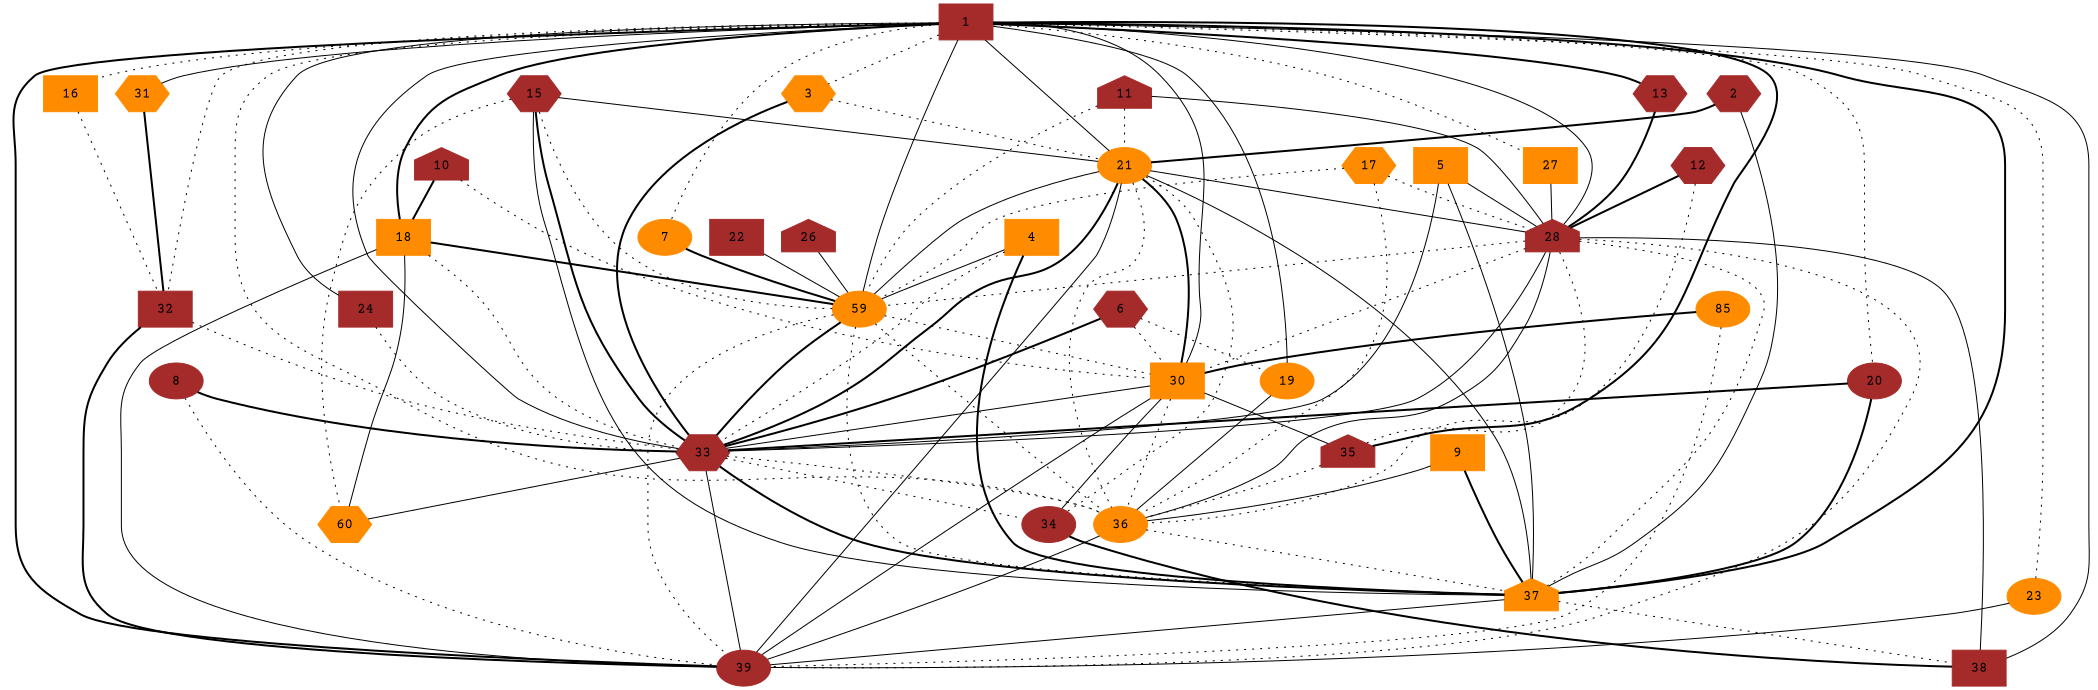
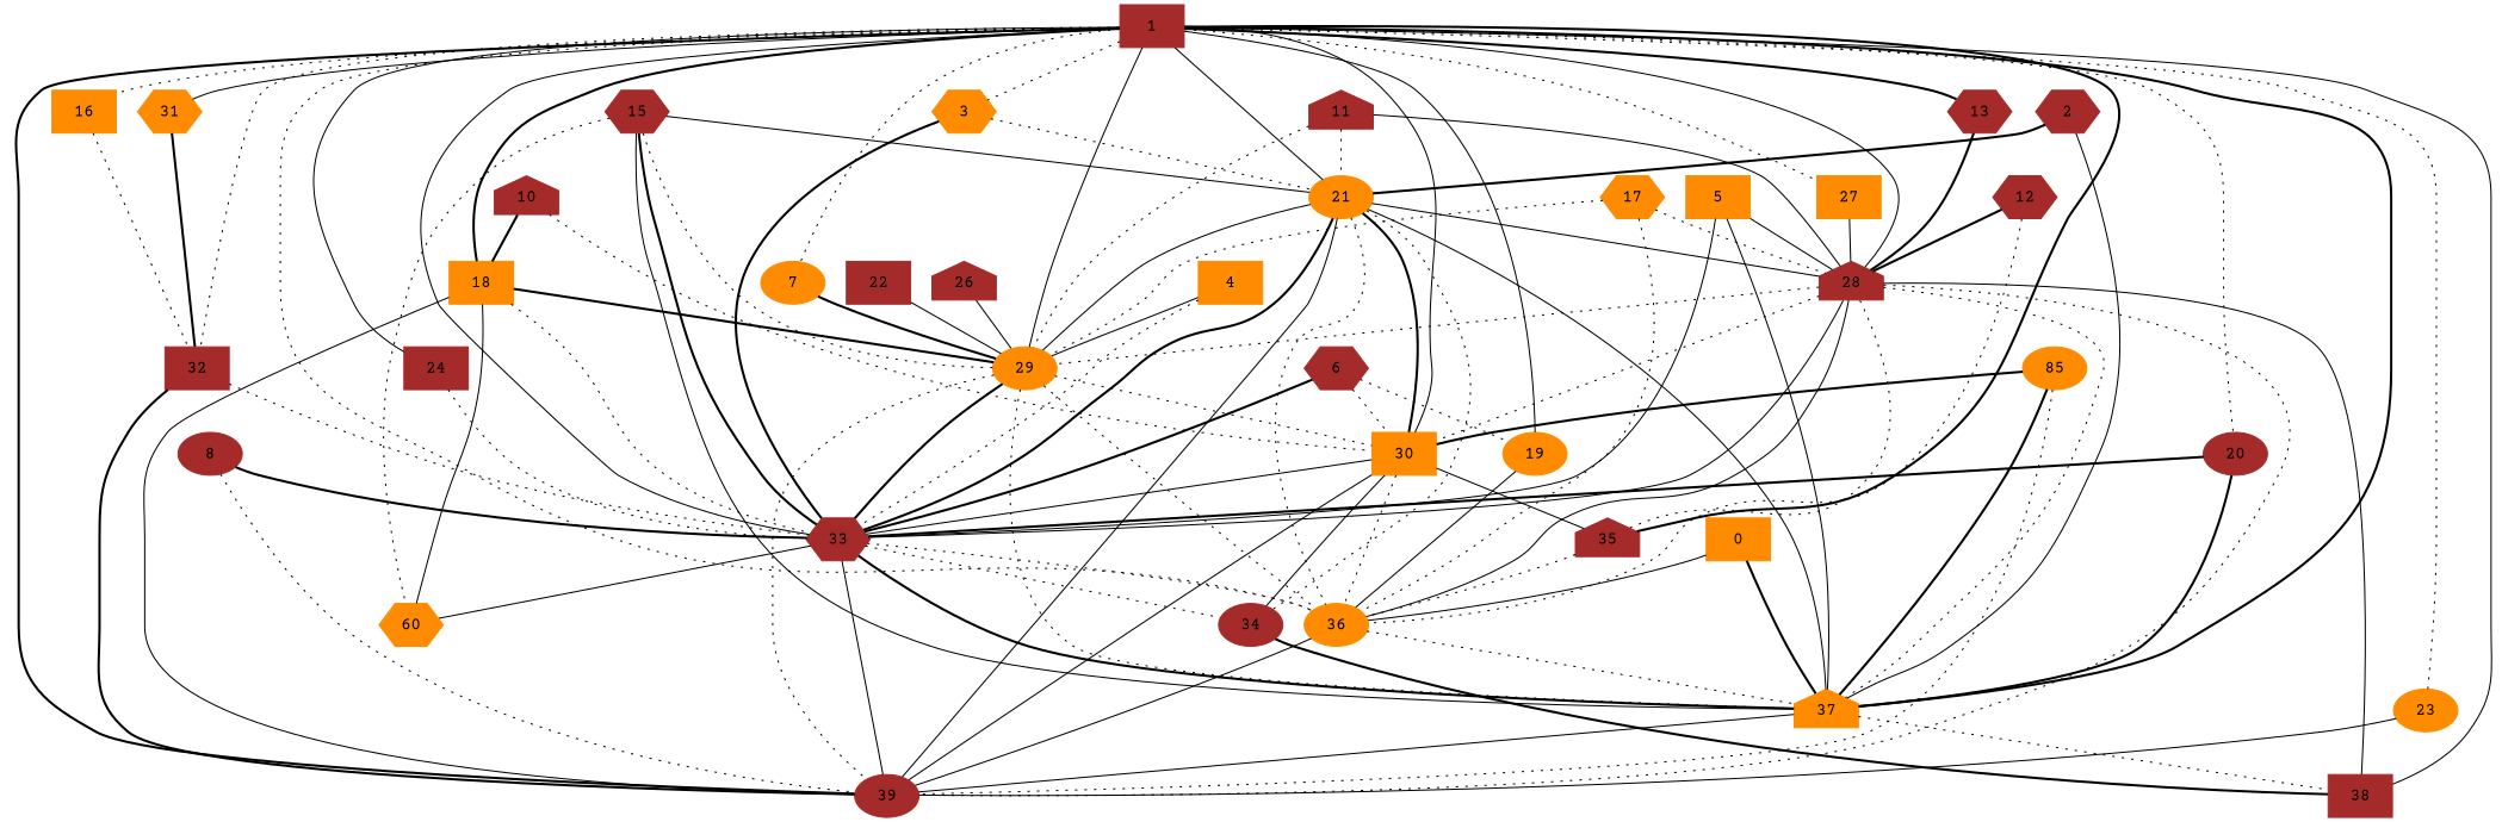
  graph {
    fontname="Courier Prime"
    node [color=brown fontname="Courier Prime" shape=box style=filled]
    edge [fontname="Courier Prime" style=dotted weight=1.0]
    3 [color=darkorange shape=hexagon]
    1
    7 [color=darkorange shape=ellipse]
    13 [shape=hexagon]
    16 [color=darkorange]
    18 [color=darkorange]
    19 [color=darkorange shape=ellipse]
    20 [shape=ellipse]
    21 [color=darkorange shape=ellipse]
    23 [color=darkorange shape=ellipse]
    24
    27 [color=darkorange]
    28 [shape=house]
-   29 [color=darkorange shape=ellipse label=59]
+   29 [color=darkorange shape=ellipse]
    30 [color=darkorange]
    31 [color=darkorange shape=hexagon]
    32
    33 [shape=hexagon]
    35 [shape=house]
    36 [color=darkorange shape=ellipse]
    37 [color=darkorange shape=house]
    38
    39 [shape=ellipse]
    n24 [color=darkorange label=60 shape=hexagon]
    34 [shape=ellipse]
    2 [shape=hexagon]
    4 [color=darkorange]
    5 [color=darkorange]
    6 [shape=hexagon]
    8 [shape=ellipse]
-   9 [color=darkorange]
+   9 [color=darkorange label=0]
    10 [shape=house]
    11 [shape=house]
    12 [shape=hexagon]
    15 [shape=hexagon]
    17 [color=darkorange shape=hexagon]
    22
    n38 [color=darkorange label=85 shape=ellipse]
    26 [shape=house]
    3 -- 21
    3 -- 33 [style=bold]
    1 -- 3
    1 -- 7
    1 -- 13 [style=bold weight=2.0]
    1 -- 16
    1 -- 18 [style=bold]
    1 -- 19 [style=solid]
    1 -- 20
    1 -- 21 [style=solid weight=2.0]
    1 -- 23
    1 -- 24 [style=solid]
    1 -- 27
    1 -- 28 [style=solid weight=2.0]
    1 -- 29 [style=solid weight=2.0]
    1 -- 30 [style=solid weight=4.0]
    1 -- 31 [style=solid]
    1 -- 32
    1 -- 33 [style=solid weight=4.0]
    1 -- 35 [style=bold]
    1 -- 36 [weight=3.0]
    1 -- 37 [style=bold weight=2.0]
    1 -- 38 [style=solid weight=2.0]
    1 -- 39 [style=bold weight=3.0]
    7 -- 29 [style=bold]
    13 -- 28 [style=bold]
    16 -- 32
    18 -- 29 [style=bold]
    18 -- 33
    18 -- 39 [style=solid]
    18 -- n24 [style=solid]
    19 -- 36 [style=solid]
    20 -- 33 [style=bold]
    20 -- 37 [style=bold weight=2.0]
    21 -- 28 [style=solid]
    21 -- 29 [style=solid weight=2.0]
    21 -- 30 [style=bold]
    21 -- 33 [style=bold]
    21 -- 36 [weight=2.0]
    21 -- 37 [style=solid weight=2.0]
    21 -- 39 [style=solid weight=2.0]
    21 -- 34
    23 -- 39 [style=solid]
    24 -- 33
    27 -- 28 [style=solid]
    28 -- 29
    28 -- 30
    28 -- 33 [style=solid weight=2.0]
    28 -- 35
    28 -- 36 [style=solid]
    28 -- 37
    28 -- 38 [style=solid]
    28 -- 39
    29 -- 30
    29 -- 33 [style=bold]
    29 -- 36 [weight=3.0]
    29 -- 37
    29 -- 39
    30 -- 33 [style=solid]
    30 -- 35 [style=solid]
    30 -- 36
    30 -- 39 [style=solid]
    30 -- 34 [style=solid]
    31 -- 32 [style=bold]
    32 -- 33 [weight=2.0]
    32 -- 39 [style=bold]
    33 -- 36
    33 -- 37 [style=bold]
    33 -- 39 [style=solid]
    33 -- n24 [style=solid]
    33 -- 34
    35 -- 36
    36 -- 37
    36 -- 39 [style=solid]
    37 -- 38
    37 -- 39 [style=solid]
    34 -- 38 [style=bold]
    2 -- 21 [style=bold]
    2 -- 37 [style=solid]
    4 -- 29 [style=solid]
    4 -- 33
-   4 -- 37 [style=bold]
+   n38 -- 37 [style=bold]
    5 -- 28 [style=solid]
    5 -- 33 [style=solid]
    5 -- 37 [style=solid]
    6 -- 19
    6 -- 30
    6 -- 33 [style=bold]
    8 -- 33 [style=bold]
    8 -- 39
    9 -- 36 [style=solid]
    9 -- 37 [style=bold]
    10 -- 18 [style=bold]
    10 -- 30
    11 -- 21 [weight=2.0]
    11 -- 28 [style=solid]
    11 -- 29
    12 -- 28 [style=bold]
    12 -- 36
    15 -- 21 [style=solid]
    15 -- 29
    15 -- 33 [style=bold]
    15 -- 37 [style=solid]
    15 -- n24
    17 -- 28
    17 -- 29
    17 -- 36
    22 -- 29 [style=solid]
    n38 -- 30 [style=bold]
    n38 -- 39
    26 -- 29 [style=solid]
  }
